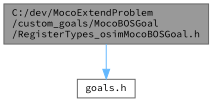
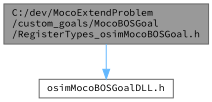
  digraph {
    fontname="Source Code Pro"
    node [fontname="Source Code Pro" fontsize=10 shape=box style=filled]
    n1 [color=gray40 fillcolor=grey60 fontcolor=black height=0.2 label="C:/dev/MocoExtendProblem\l/custom_goals/MocoBOSGoal\l/RegisterTypes_osimMocoBOSGoal.h" width=0.4]
-   n2 [color=grey40 fillcolor=white height=0.2 label="goals.h" width=0.4]
+   n2 [color=grey40 fillcolor=white height=0.2 label="osimMocoBOSGoalDLL.h" width=0.4]
    n1 -> n2 [color=steelblue1 fontname="Source Code Pro" fontsize=10 labelfontname=Helvetica labelfontsize=10 style=solid]
  }
